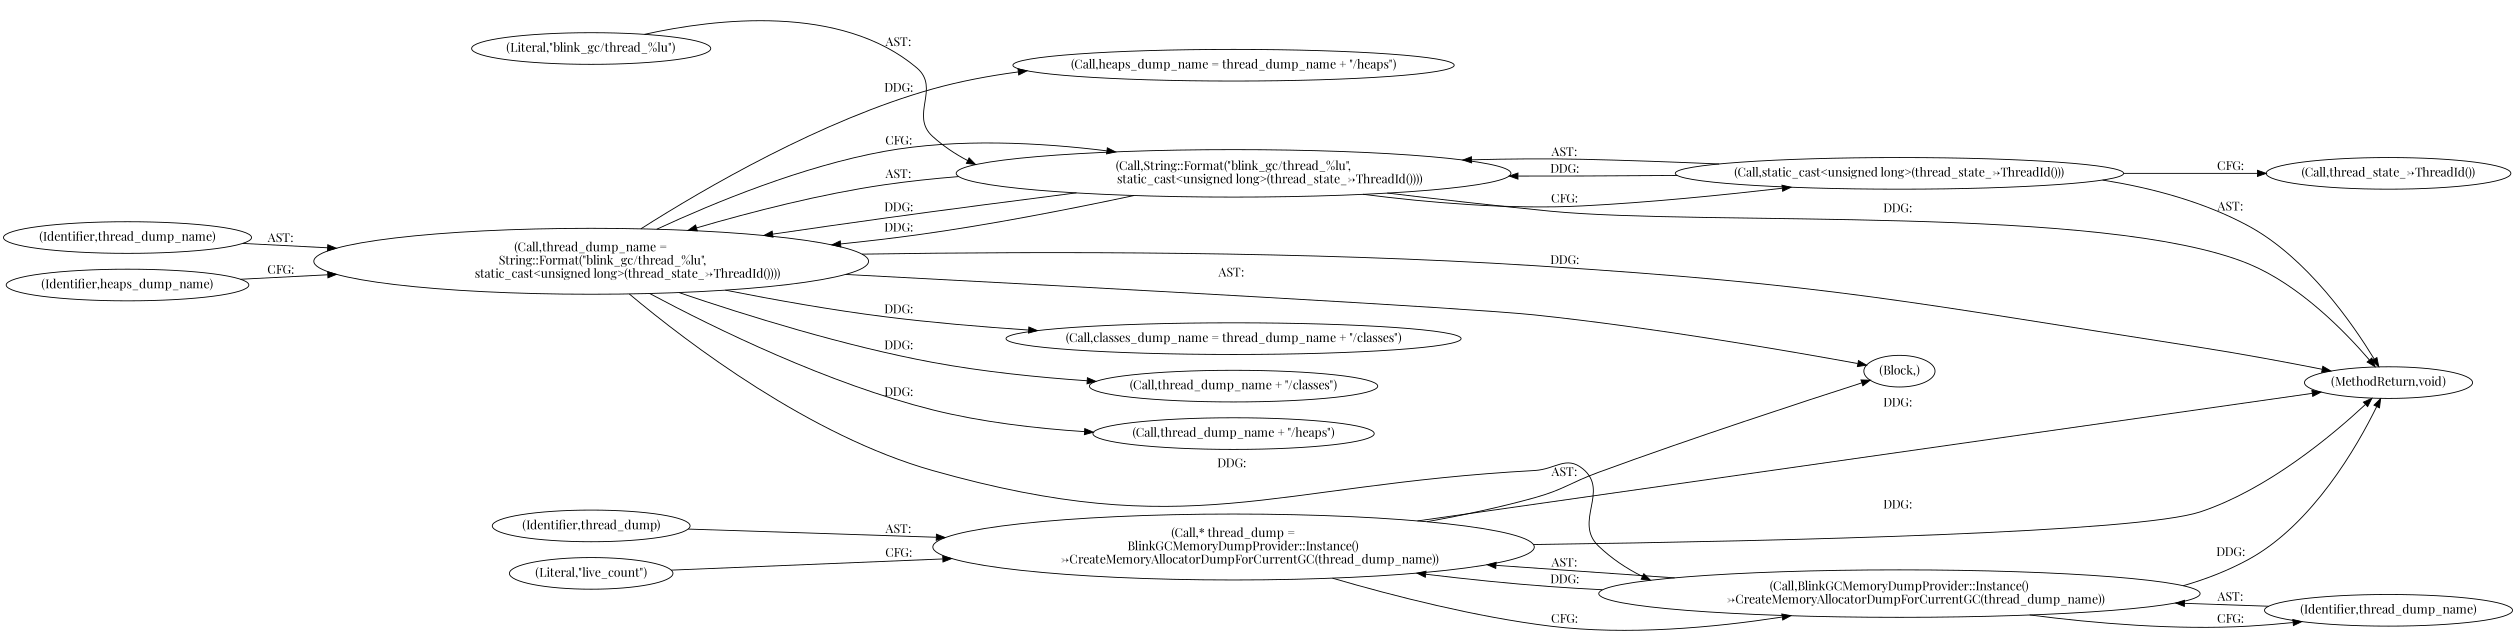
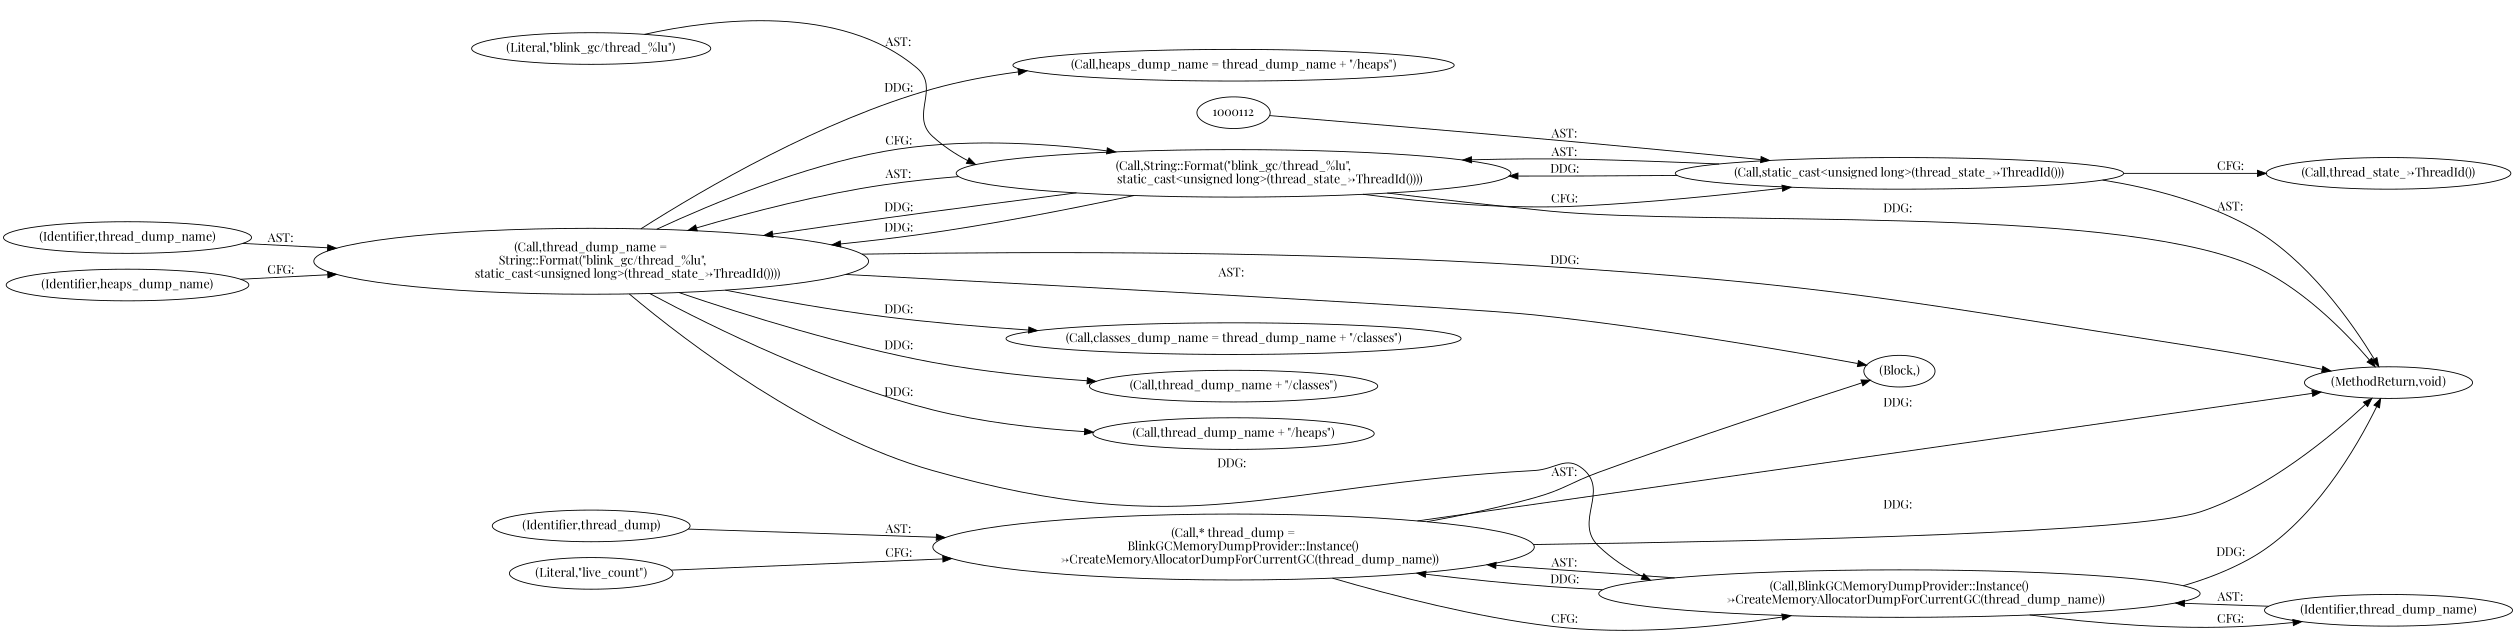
  digraph {
    fontname="Playfair Display"
    rankdir=LR
    node [fontname="Playfair Display"]
    edge [fontname="Playfair Display"]
    n1 [label="(Call,* thread_dump =\n      BlinkGCMemoryDumpProvider::Instance()\n          ->CreateMemoryAllocatorDumpForCurrentGC(thread_dump_name))"]
    n2 [label="(Call,BlinkGCMemoryDumpProvider::Instance()\n          ->CreateMemoryAllocatorDumpForCurrentGC(thread_dump_name))"]
    n3 [label="(Block,)"]
    n4 [label="(MethodReturn,void)"]
    n5 [label="(Identifier,thread_dump_name)"]
    n6 [label="(Call,thread_dump_name =\n       String::Format(\"blink_gc/thread_%lu\",\n                      static_cast<unsigned long>(thread_state_->ThreadId())))"]
    n7 [label="(Call,String::Format(\"blink_gc/thread_%lu\",\n                      static_cast<unsigned long>(thread_state_->ThreadId())))"]
    n8 [label="(Call,classes_dump_name = thread_dump_name + \"/classes\")"]
    n9 [label="(Call,thread_dump_name + \"/classes\")"]
    n10 [label="(Call,thread_dump_name + \"/heaps\")"]
    n11 [label="(Call,heaps_dump_name = thread_dump_name + \"/heaps\")"]
    n12 [label="(Call,static_cast<unsigned long>(thread_state_->ThreadId()))"]
    n13 [label="(Call,thread_state_->ThreadId())"]
    n14 [label="(Identifier,thread_dump_name)"]
    n15 [label="(Identifier,thread_dump)"]
    n16 [label="(Literal,\"blink_gc/thread_%lu\")"]
    n17 [label="(Literal,\"live_count\")"]
    n18 [label="(Identifier,heaps_dump_name)"]
+   1000112
    n1 -> n2 [label="CFG: "]
    n1 -> n3 [label="AST: "]
    n1 -> n4 [label="DDG: "]
    n1 -> n4 [label="DDG: "]
    n2 -> n1 [label="AST: "]
    n2 -> n1 [label="DDG: "]
    n2 -> n4 [label="DDG: "]
    n2 -> n5 [label="CFG: "]
    n5 -> n2 [label="AST: "]
    n6 -> n2 [label="DDG: "]
    n6 -> n3 [label="AST: "]
    n6 -> n4 [label="DDG: "]
    n6 -> n7 [label="CFG: "]
    n6 -> n8 [label="DDG: "]
    n6 -> n9 [label="DDG: "]
    n6 -> n10 [label="DDG: "]
    n6 -> n11 [label="DDG: "]
    n7 -> n4 [label="DDG: "]
    n7 -> n6 [label="AST: "]
    n7 -> n6 [label="DDG: "]
    n7 -> n6 [label="DDG: "]
    n7 -> n12 [label="CFG: "]
    n12 -> n4 [label="AST: "]
    n12 -> n7 [label="AST: "]
    n12 -> n7 [label="DDG: "]
    n12 -> n13 [label="CFG: "]
    n14 -> n6 [label="AST: "]
    n15 -> n1 [label="AST: "]
    n16 -> n7 [label="AST: "]
    n17 -> n1 [label="CFG: "]
    n18 -> n6 [label="CFG: "]
+   1000112 -> n12 [label="AST: "]
  }
